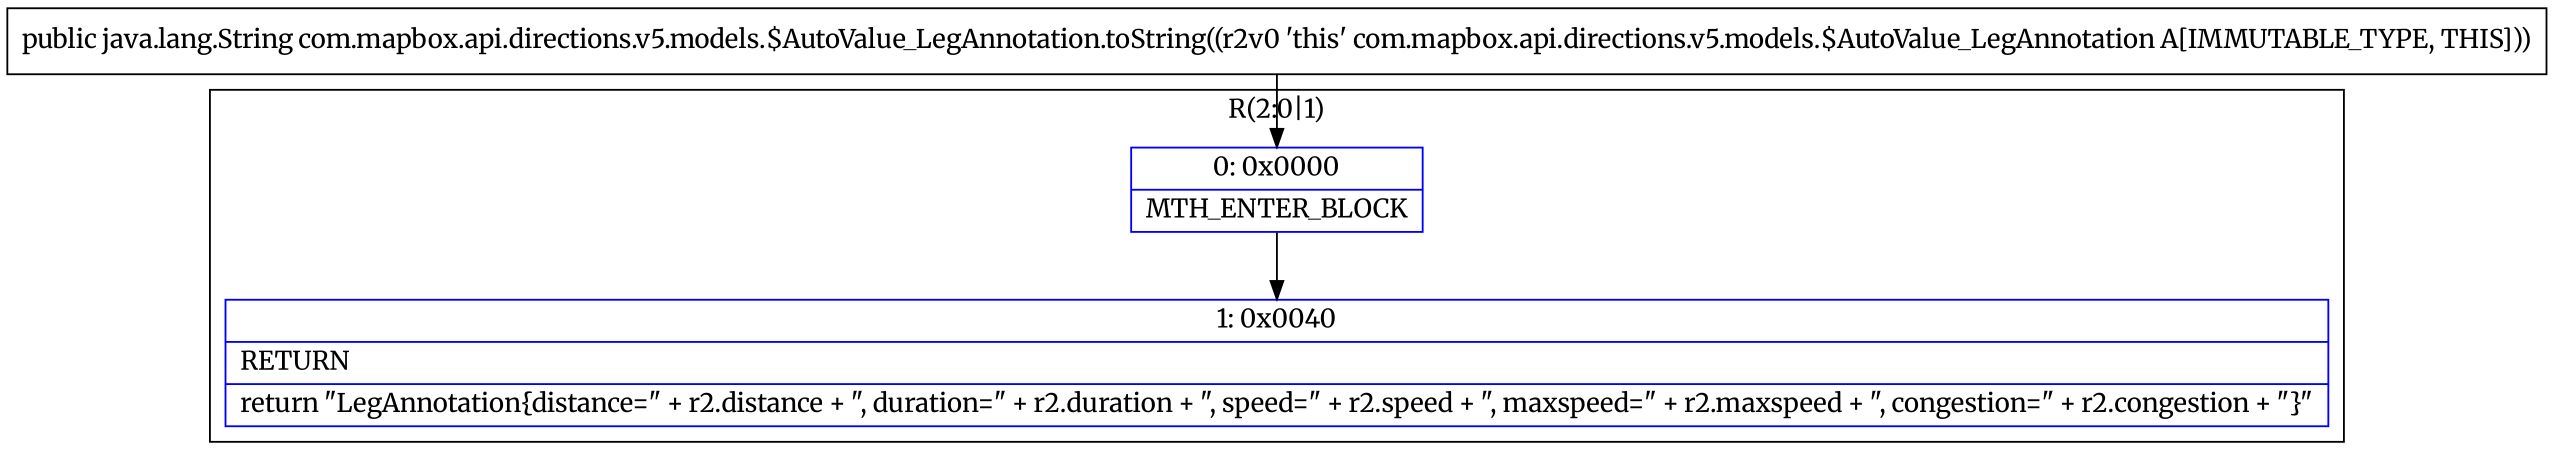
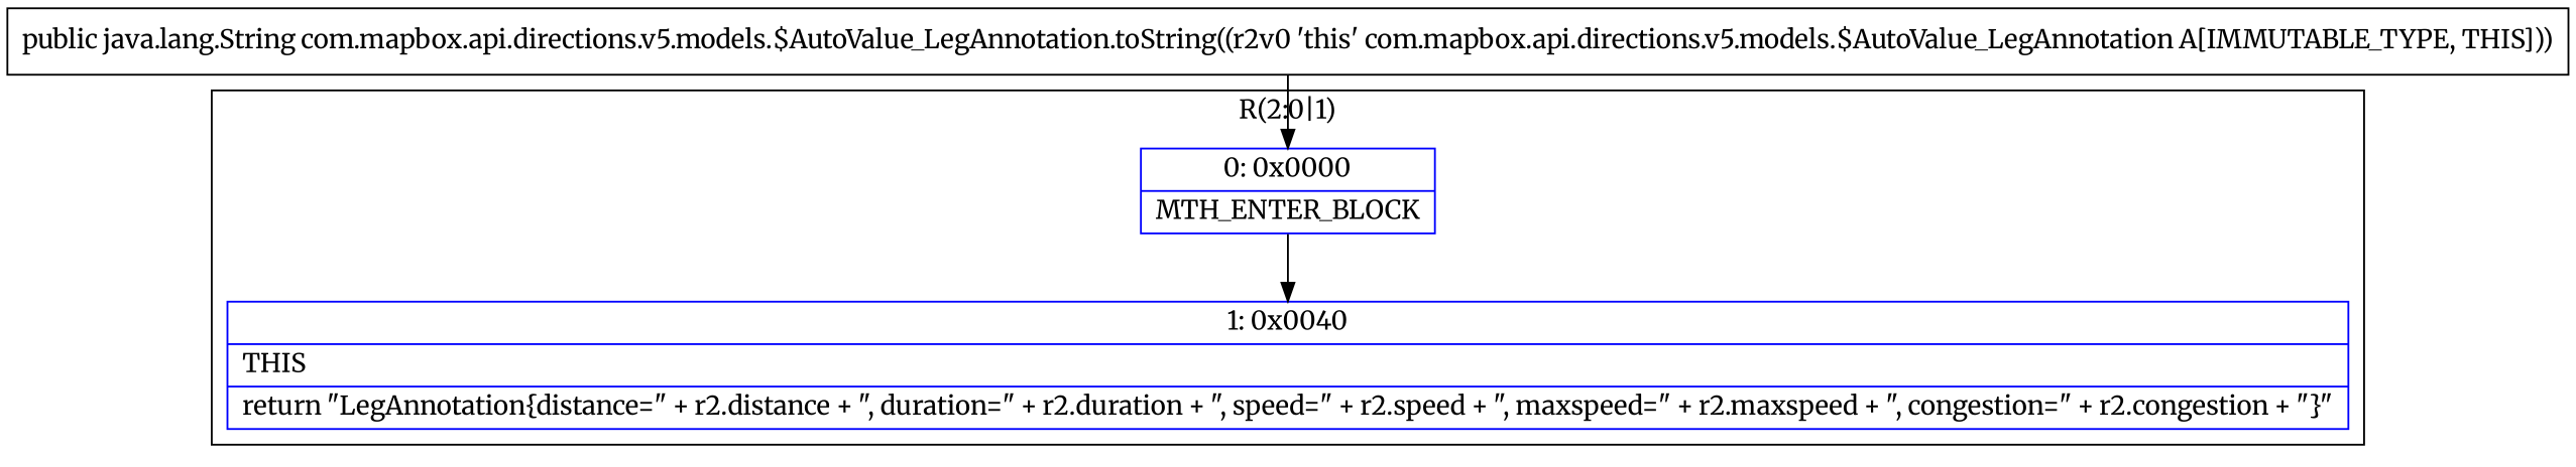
  digraph {
    fontname=Merriweather
    node [color=blue shape=record fontname=Merriweather]
    edge [fontname=Merriweather]
    n1 [label="{0\:\ 0x0000|MTH_ENTER_BLOCK\l}"]
-   n2 [label="{1\:\ 0x0040|RETURN\l|return \"LegAnnotation\{distance=\" + r2.distance + \", duration=\" + r2.duration + \", speed=\" + r2.speed + \", maxspeed=\" + r2.maxspeed + \", congestion=\" + r2.congestion + \"\}\"\l}"]
+   n2 [label="{1\:\ 0x0040|THIS\l|return \"LegAnnotation\{distance=\" + r2.distance + \", duration=\" + r2.duration + \", speed=\" + r2.speed + \", maxspeed=\" + r2.maxspeed + \", congestion=\" + r2.congestion + \"\}\"\l}"]
    n3 [label="{public java.lang.String com.mapbox.api.directions.v5.models.$AutoValue_LegAnnotation.toString((r2v0 'this' com.mapbox.api.directions.v5.models.$AutoValue_LegAnnotation A[IMMUTABLE_TYPE, THIS])) }" color=""]
    subgraph cluster_1 {
      label="R(2:0|1)"
      n1
      n2
    }
    n1 -> n2
    n3 -> n1
  }
